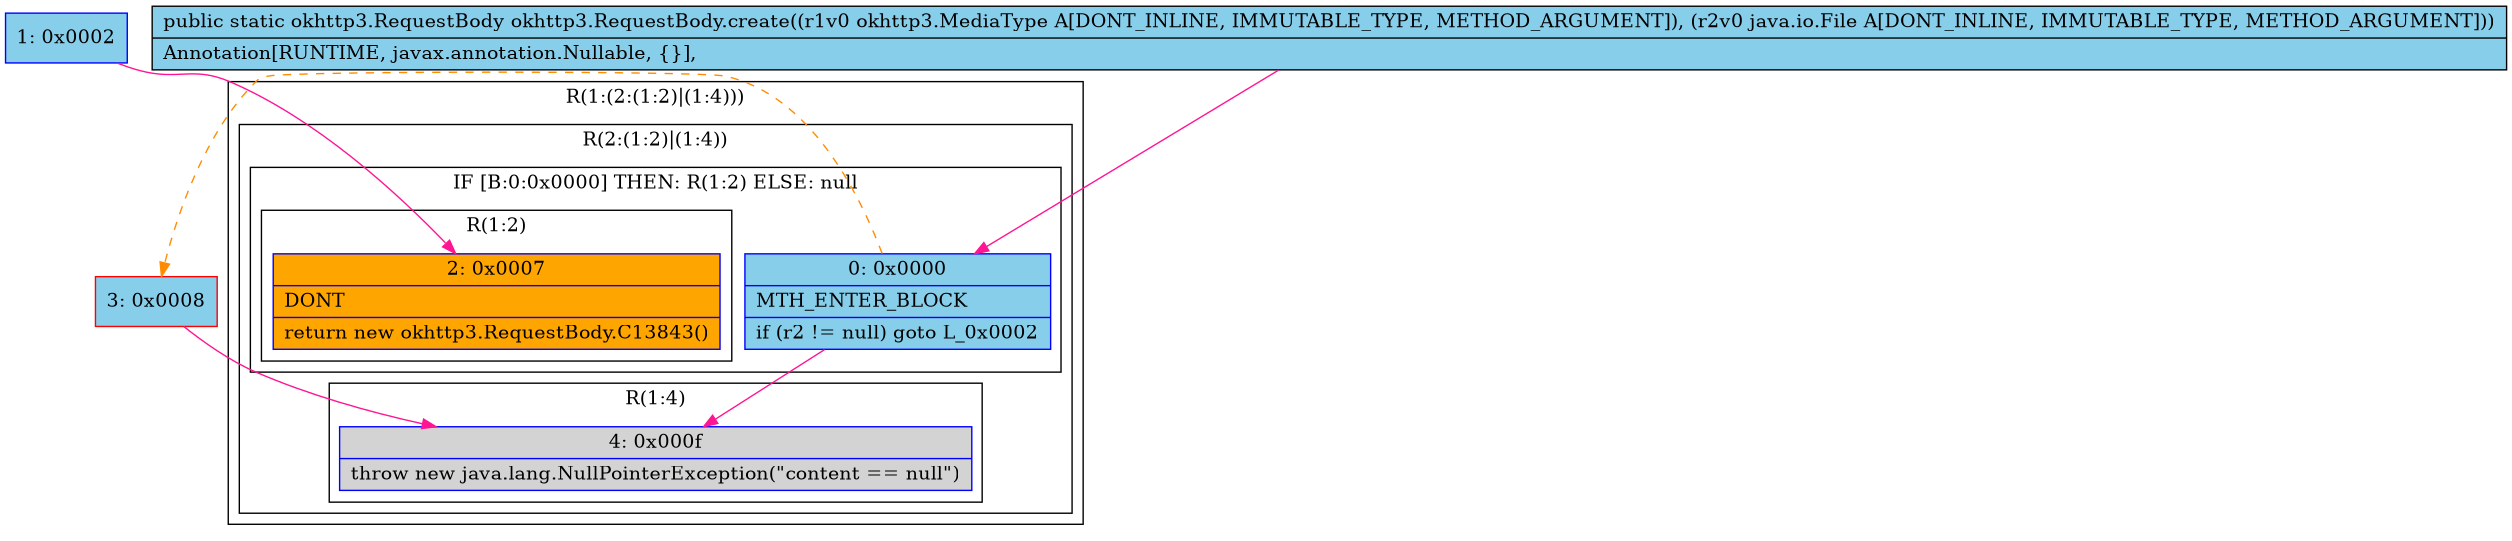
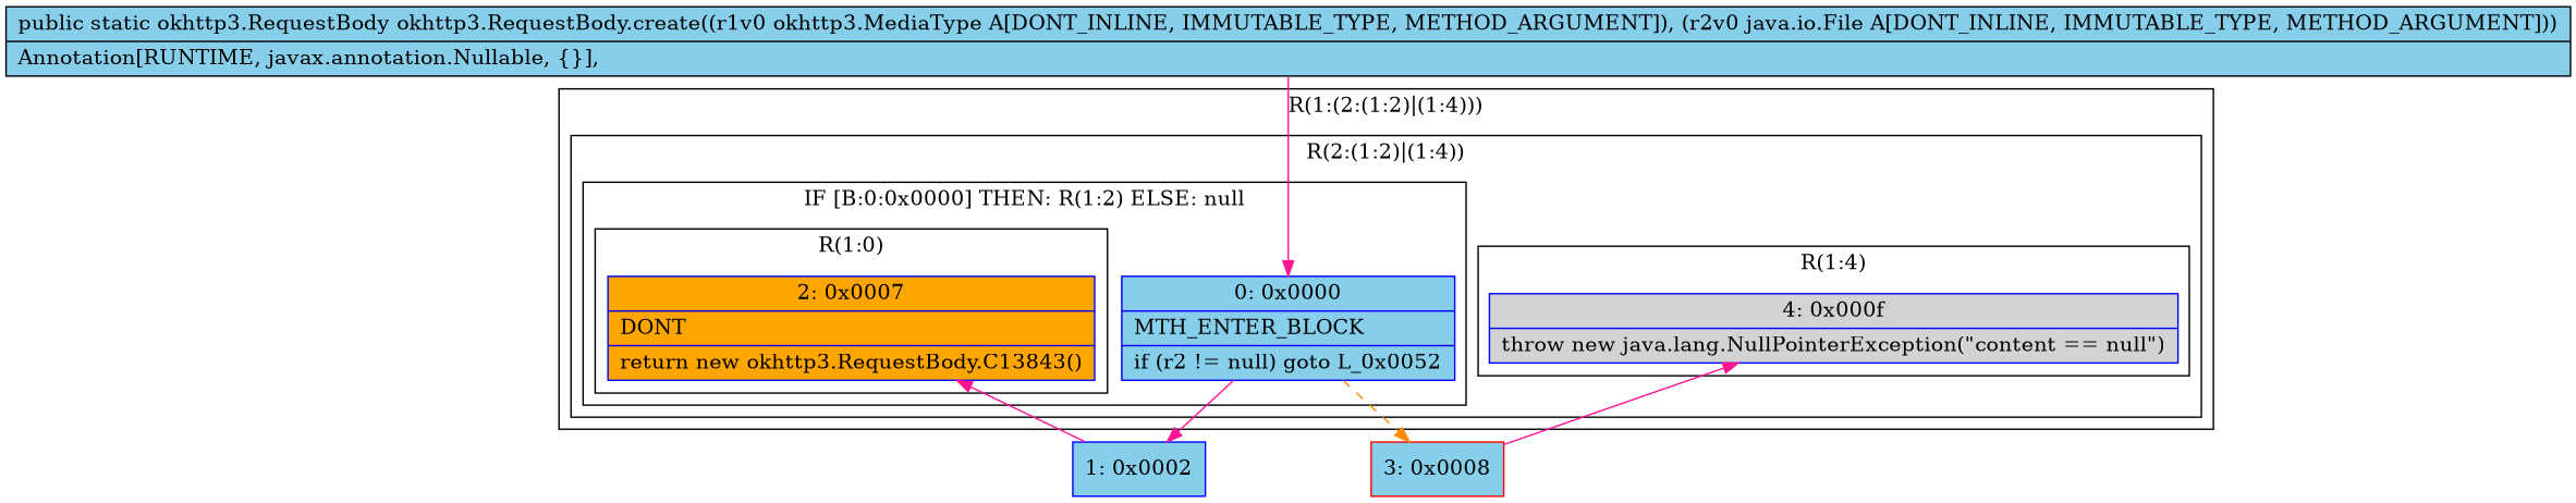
  digraph {
    node [color=blue fillcolor=skyblue shape=record style=filled]
    edge [color=deeppink]
    n1 [fillcolor=orange label="{2\:\ 0x0007|DONT\l|return new okhttp3.RequestBody.C13843()\l}"]
-   n2 [label="{0\:\ 0x0000|MTH_ENTER_BLOCK\l|if (r2 != null) goto L_0x0002\l}"]
+   n2 [label="{0\:\ 0x0000|MTH_ENTER_BLOCK\l|if (r2 != null) goto L_0x0052\l}"]
    n3 [fillcolor=lightgrey label="{4\:\ 0x000f|throw new java.lang.NullPointerException(\"content == null\")\l}"]
    n4 [label="{1\:\ 0x0002}"]
    n5 [color=red label="{3\:\ 0x0008}"]
    n6 [label="{public static okhttp3.RequestBody okhttp3.RequestBody.create((r1v0 okhttp3.MediaType A[DONT_INLINE, IMMUTABLE_TYPE, METHOD_ARGUMENT]), (r2v0 java.io.File A[DONT_INLINE, IMMUTABLE_TYPE, METHOD_ARGUMENT]))  | Annotation[RUNTIME, javax.annotation.Nullable, \{\}], \l}" color=""]
    subgraph cluster_1 {
      label="R(1:(2:(1:2)|(1:4)))"
      subgraph cluster_2 {
        label="R(2:(1:2)|(1:4))"
        subgraph cluster_3 {
          label="IF [B:0:0x0000] THEN: R(1:2) ELSE: null"
          n2
          subgraph cluster_4 {
-           label="R(1:2)"
+           label="R(1:0)"
            n1
          }
        }
        subgraph cluster_5 {
          label="R(1:4)"
          n3
        }
      }
    }
-   n2 -> n3
+   n2 -> n4
    n2 -> n5 [color=darkorange style=dashed]
    n4 -> n1
    n5 -> n3
    n6 -> n2
  }
